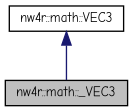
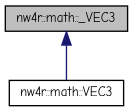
  digraph {
    fontname="Comic Neue"
    node [color=black fontname="Comic Neue" fontsize=10 shape=record style=filled]
    n1 [fillcolor=grey75 fontcolor=black height=0.2 label="nw4r::math::_VEC3" width=0.4]
    n2 [fillcolor=white height=0.2 label="nw4r::math::VEC3" width=0.4]
-   n2 -> n1 [color=midnightblue dir=back fontname="Comic Neue" fontsize=10 labelfontname=FreeMono labelfontsize=10 style=solid]
+   n1 -> n2 [color=midnightblue dir=back fontname="Comic Neue" fontsize=10 labelfontname=FreeMono labelfontsize=10 style=solid]
  }
